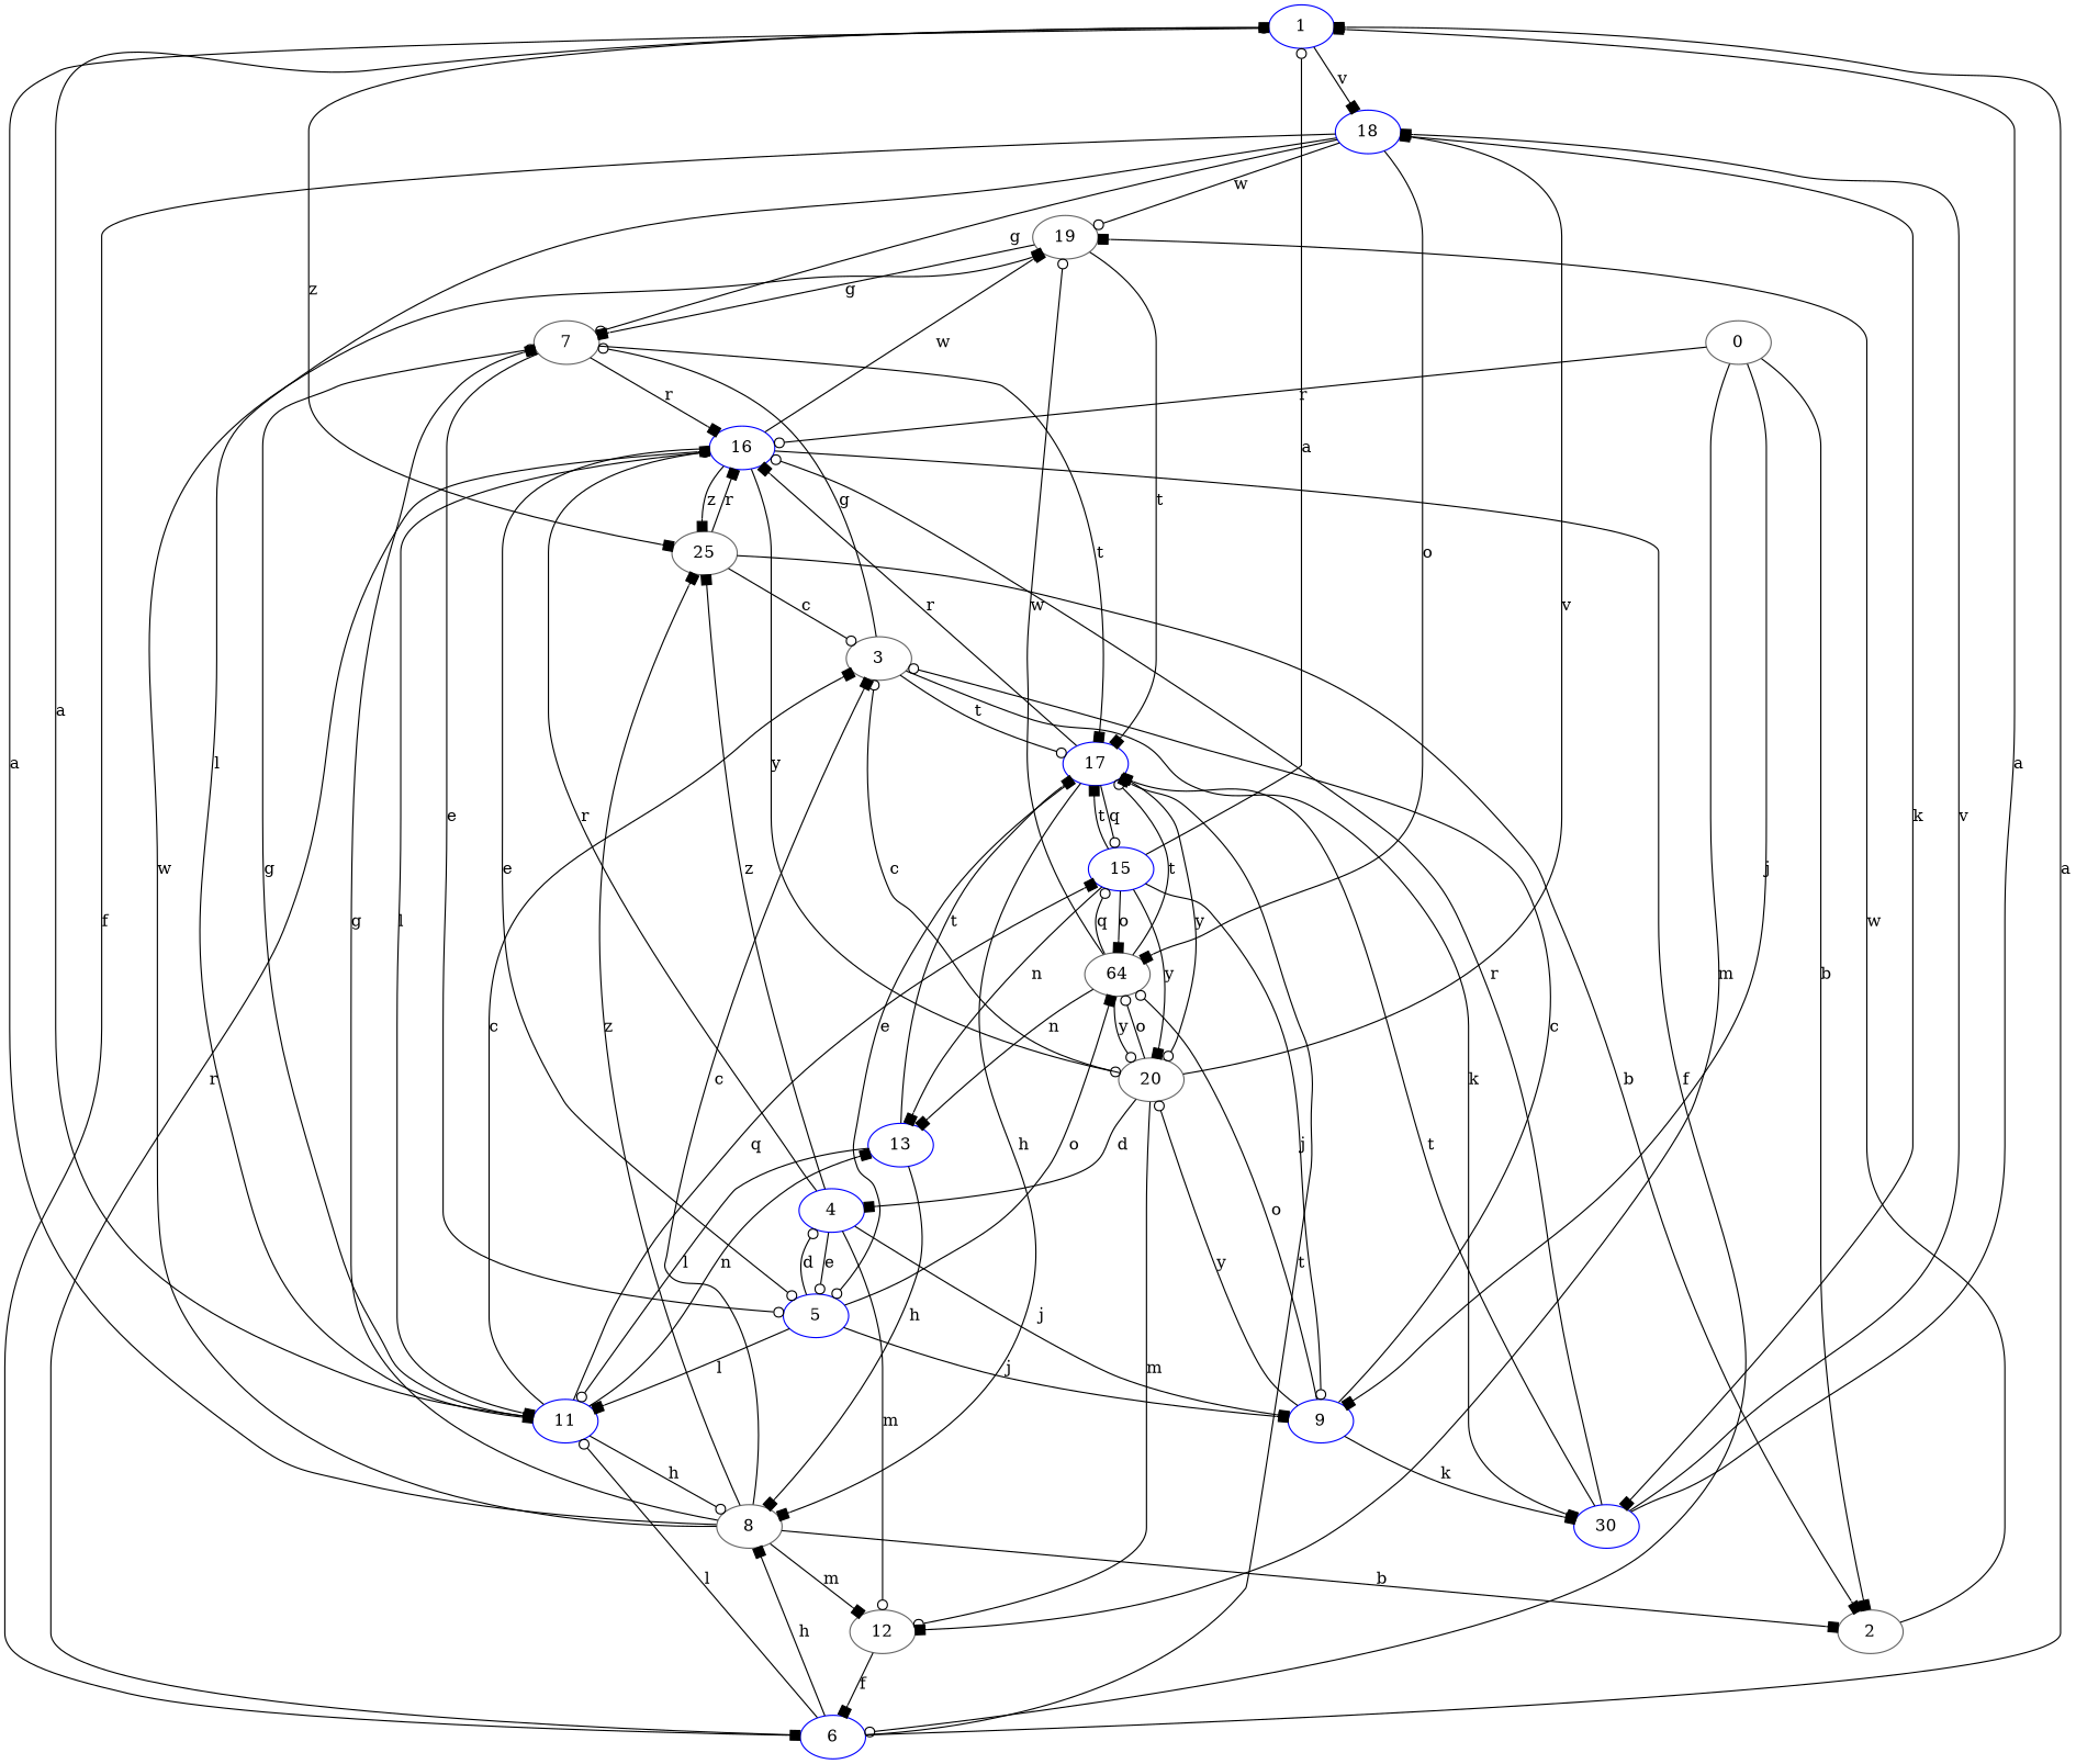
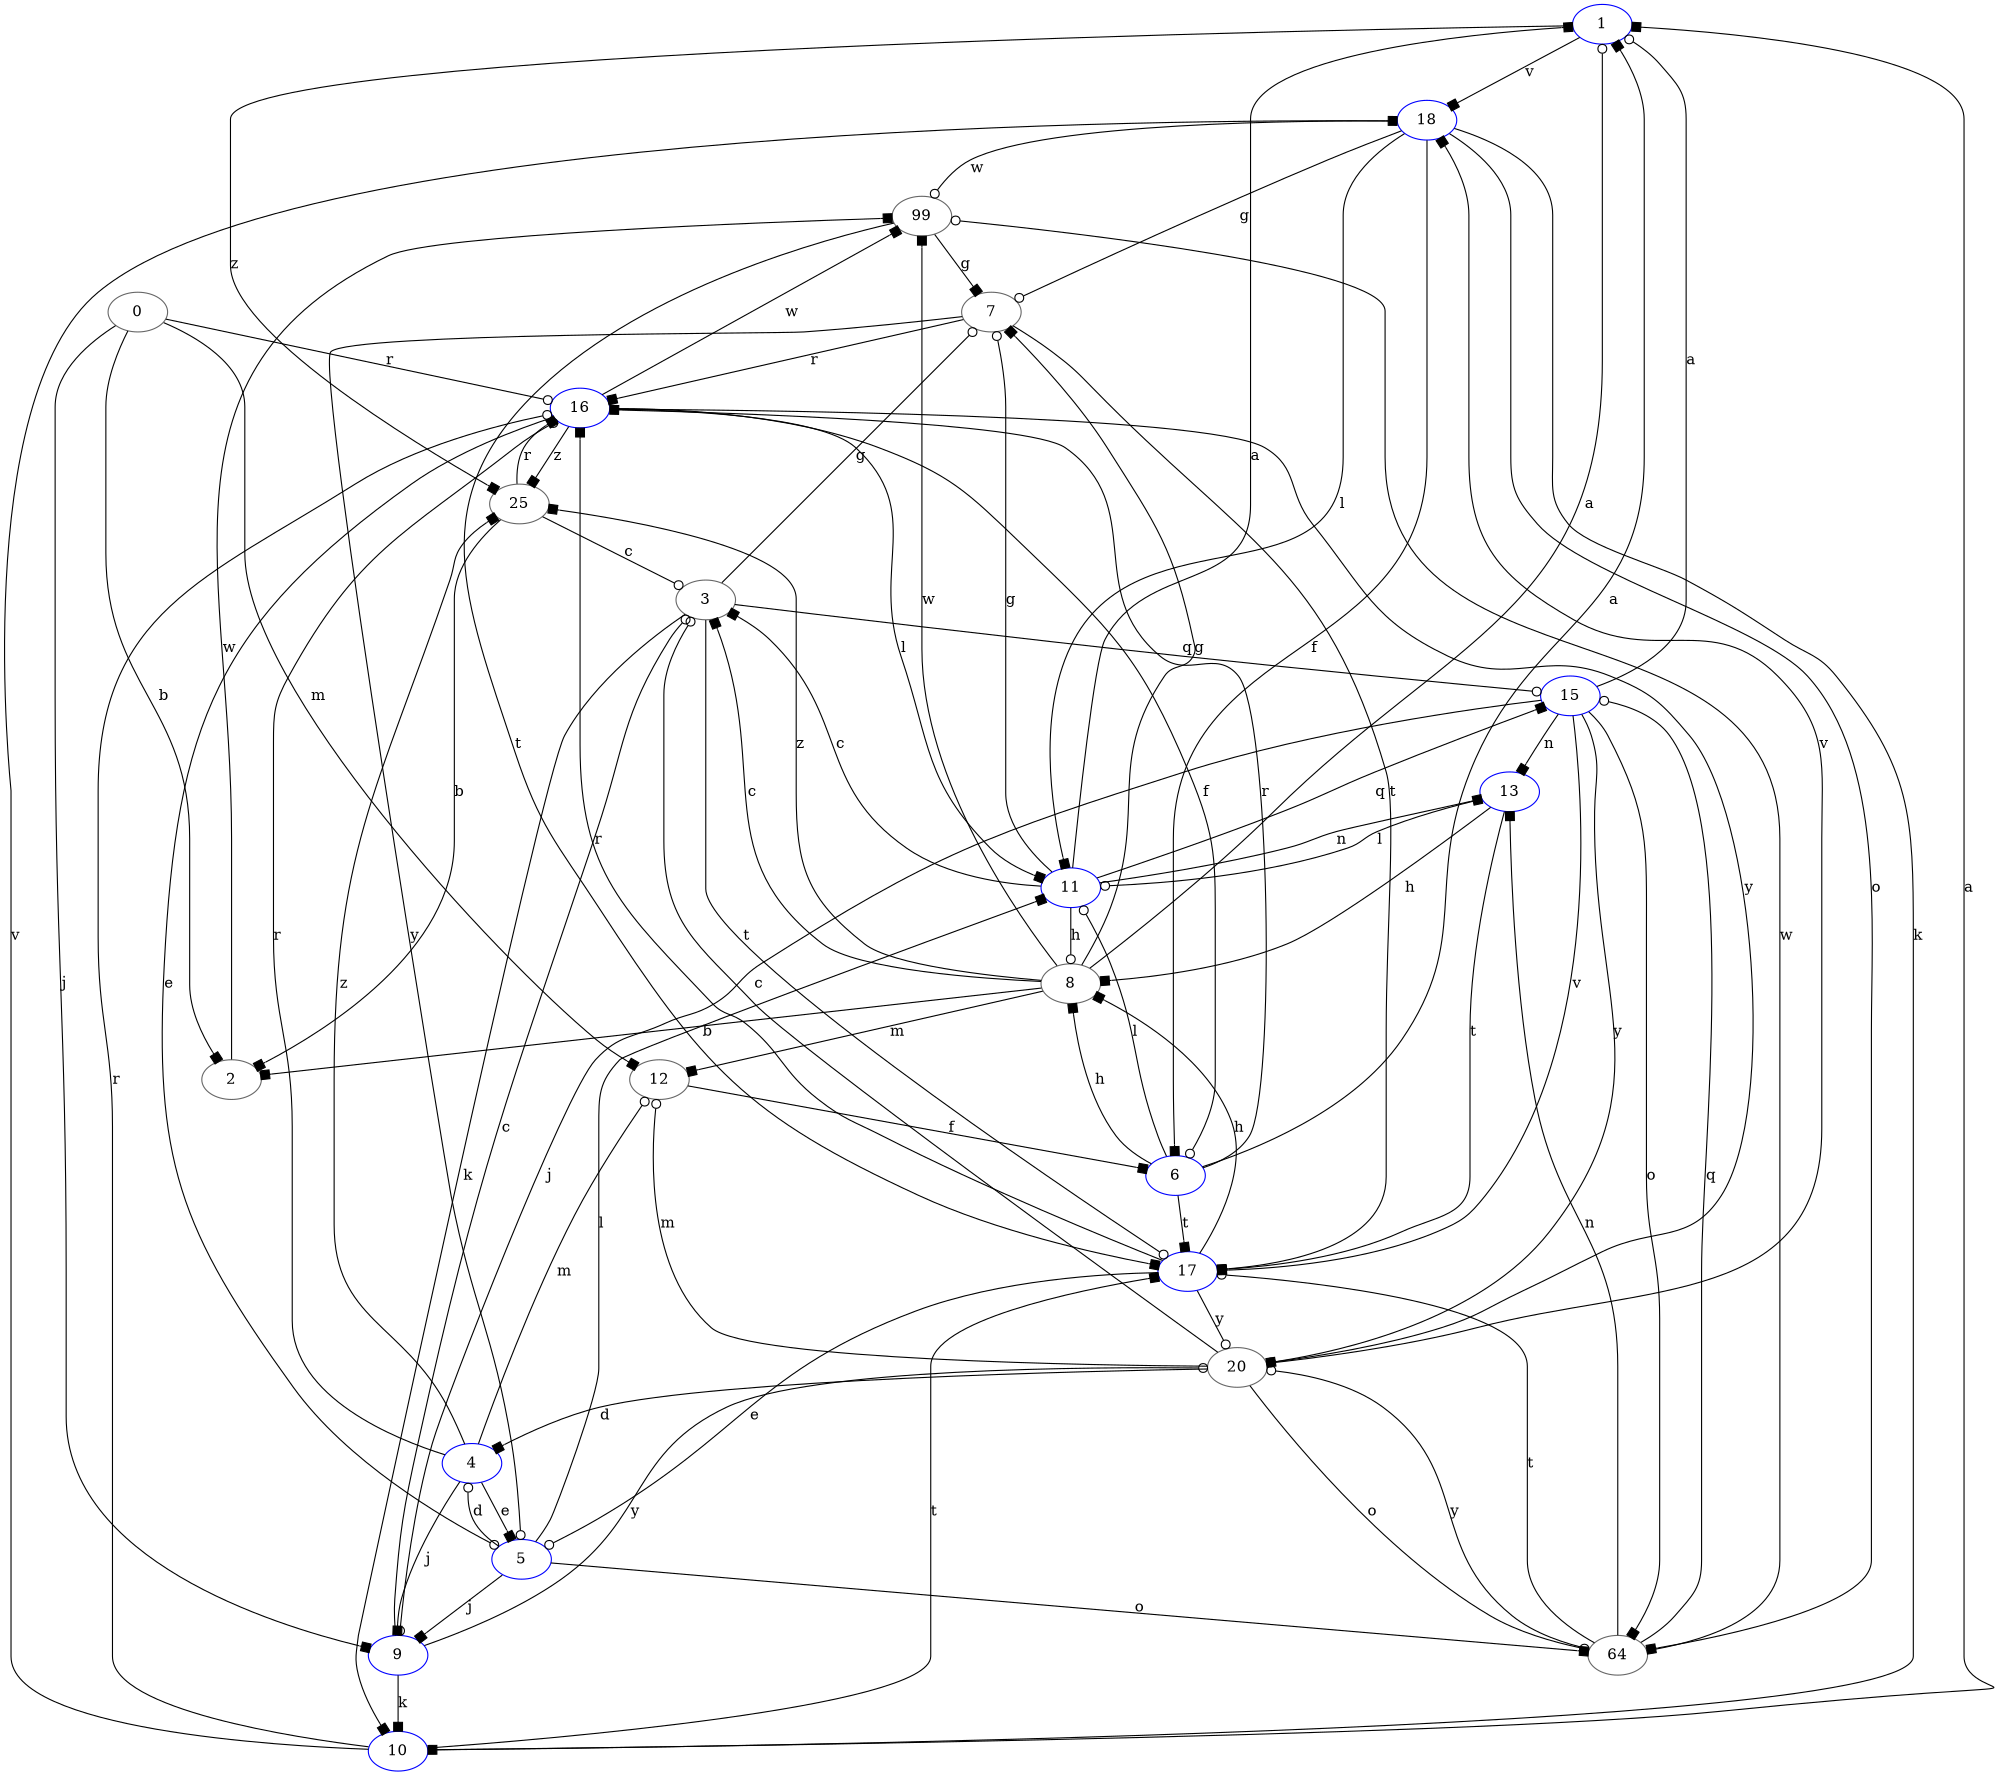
  strict digraph {
    node [color=blue]
    edge [arrowhead=box]
    1
    18
    25 [color=gray40]
-   19 [color=gray40]
+   19 [color=gray40 label=99]
    7 [color=gray40]
-   10 [label=30]
+   10
    11
    n8 [color=gray40 label=64]
    6
    2 [color=gray40]
    3 [color=gray40]
    16
    17
    5
    8 [color=gray40]
    20 [color=gray40]
    15
    4
    9
    12 [color=gray40]
    13
    0 [color=gray40]
    1 -> 18 [label=v]
    1 -> 25 [label=z]
    18 -> 19 [arrowhead=odot label=w]
    18 -> 7 [arrowhead=odot label=g]
    18 -> 10 [label=k]
    18 -> 11 [label=l]
    18 -> n8 [label=o]
    18 -> 6 [label=f]
    25 -> 2 [label=b]
    25 -> 3 [arrowhead=odot label=c]
    25 -> 16 [label=r]
    19 -> 7 [label=g]
    19 -> 17 [label=t]
    7 -> 16 [label=r]
    7 -> 17 [label=t]
-   7 -> 5 [arrowhead=odot label=e]
+   7 -> 5 [arrowhead=odot label=y]
    10 -> 1 [label=a]
    10 -> 18 [label=v]
    10 -> 16 [arrowhead=odot label=r]
    10 -> 17 [label=t]
    11 -> 1 [label=a]
    11 -> 7 [arrowhead=odot label=g]
    11 -> 3 [label=c]
    11 -> 8 [arrowhead=odot label=h]
    11 -> 15 [label=q]
    11 -> 13 [label=n]
    n8 -> 19 [arrowhead=odot label=w]
    n8 -> 17 [arrowhead=odot label=t]
    n8 -> 20 [arrowhead=odot label=y]
    n8 -> 15 [arrowhead=odot label=q]
    n8 -> 13 [label=n]
    6 -> 1 [label=a]
    6 -> 11 [arrowhead=odot label=l]
    6 -> 16 [label=r]
    6 -> 17 [label=t]
    6 -> 8 [label=h]
    2 -> 19 [label=w]
    3 -> 7 [arrowhead=odot label=g]
    3 -> 10 [label=k]
    3 -> 17 [arrowhead=odot label=t]
    16 -> 25 [label=z]
    16 -> 19 [label=w]
    16 -> 11 [label=l]
    16 -> 6 [arrowhead=odot label=f]
    16 -> 5 [arrowhead=odot label=e]
    16 -> 20 [arrowhead=odot label=y]
    17 -> 16 [label=r]
    17 -> 5 [arrowhead=odot label=e]
    17 -> 8 [label=h]
    17 -> 20 [arrowhead=odot label=y]
-   17 -> 15 [arrowhead=odot label=q]
+   3 -> 15 [arrowhead=odot label=q]
    5 -> 11 [label=l]
    5 -> n8 [label=o]
    5 -> 4 [arrowhead=odot label=d]
    5 -> 9 [label=j]
    8 -> 1 [arrowhead=odot label=a]
    8 -> 25 [label=z]
    8 -> 19 [label=w]
    8 -> 7 [label=g]
    8 -> 2 [label=b]
    8 -> 3 [label=c]
    8 -> 12 [label=m]
    20 -> 18 [label=v]
    20 -> n8 [arrowhead=odot label=o]
    20 -> 3 [arrowhead=odot label=c]
    20 -> 4 [label=d]
    20 -> 12 [arrowhead=odot label=m]
    15 -> 1 [arrowhead=odot label=a]
    15 -> n8 [label=o]
-   15 -> 17 [label=t]
+   15 -> 17 [label=v]
    15 -> 20 [label=y]
    15 -> 9 [arrowhead=odot label=j]
    15 -> 13 [label=n]
    4 -> 25 [label=z]
    4 -> 16 [arrowhead=odot label=r]
-   4 -> 5 [arrowhead=odot label=e]
+   4 -> 5 [label=e]
    4 -> 9 [label=j]
    4 -> 12 [arrowhead=odot label=m]
    9 -> 10 [label=k]
-   9 -> n8 [arrowhead=odot label=o]
    9 -> 3 [arrowhead=odot label=c]
    9 -> 20 [arrowhead=odot label=y]
    12 -> 6 [label=f]
    13 -> 11 [arrowhead=odot label=l]
    13 -> 17 [label=t]
    13 -> 8 [label=h]
    0 -> 2 [label=b]
    0 -> 16 [arrowhead=odot label=r]
    0 -> 9 [label=j]
    0 -> 12 [label=m]
  }
